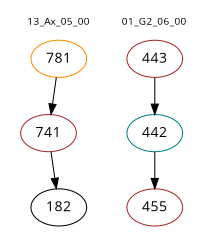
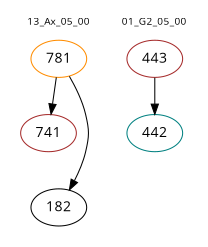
  digraph {
    fontname="Open Sans"
    node [color=brown fontname="Open Sans"]
    edge [color=black fontname="Open Sans"]
    n1 [color=darkorange label=781]
    n2 [label=741]
    n3 [color=black label=182]
    n4 [label=443]
    n5 [color=teal label=442]
-   n6 [label=455]
    subgraph cluster_1 {
      color=white
      fontsize=10
      label="13_Ax_05_00"
      n1
      n2
      n3
    }
    subgraph cluster_2 {
      color=white
      fontsize=10
-     label="01_G2_06_00"
+     label="01_G2_05_00"
      n4
      n5
-     n6
    }
    n1 -> n2
-   n2 -> n3
+   n1 -> n3
    n4 -> n5
-   n5 -> n6
  }
